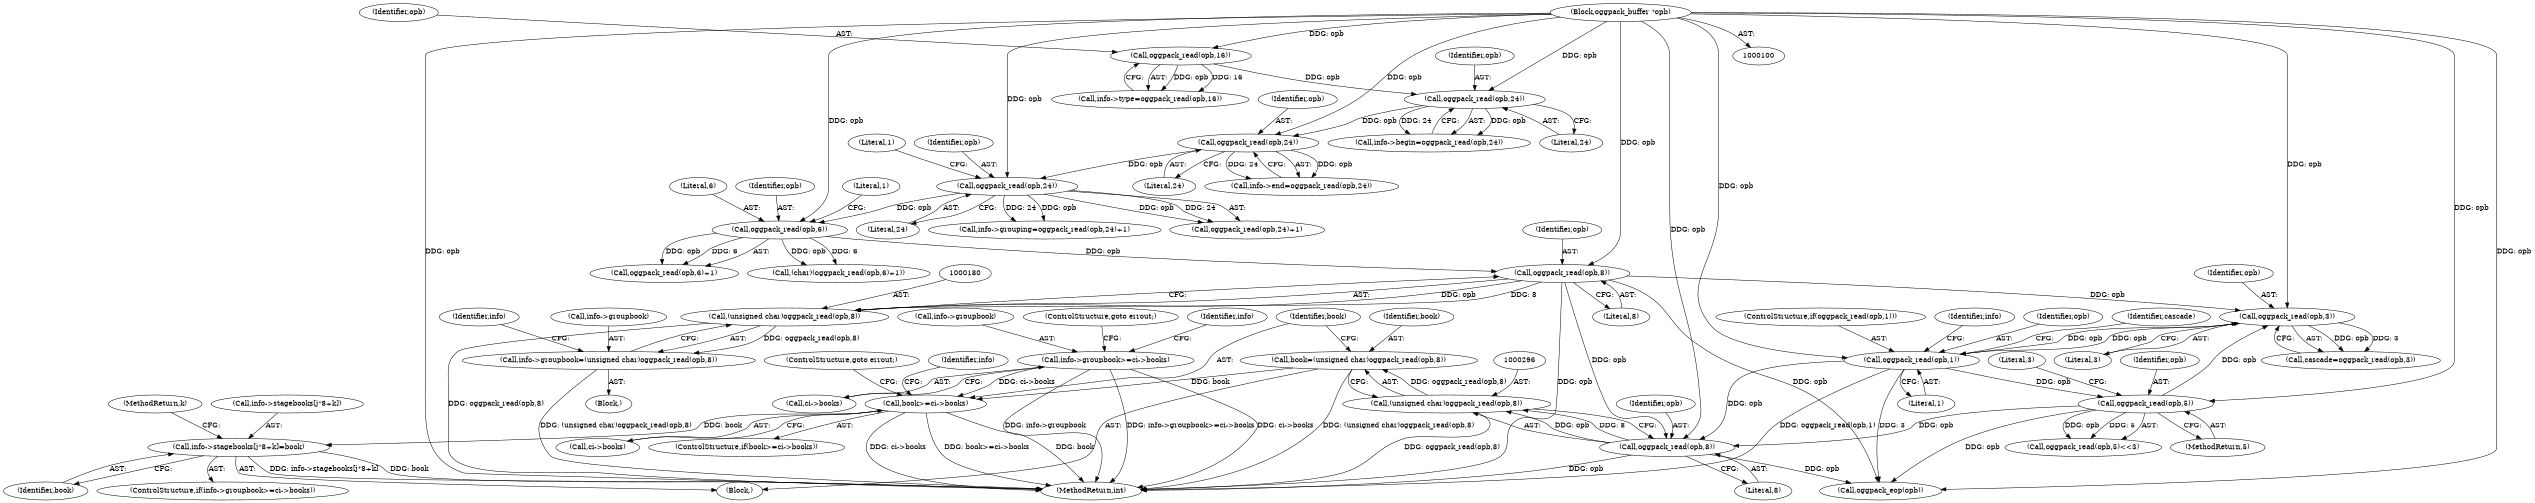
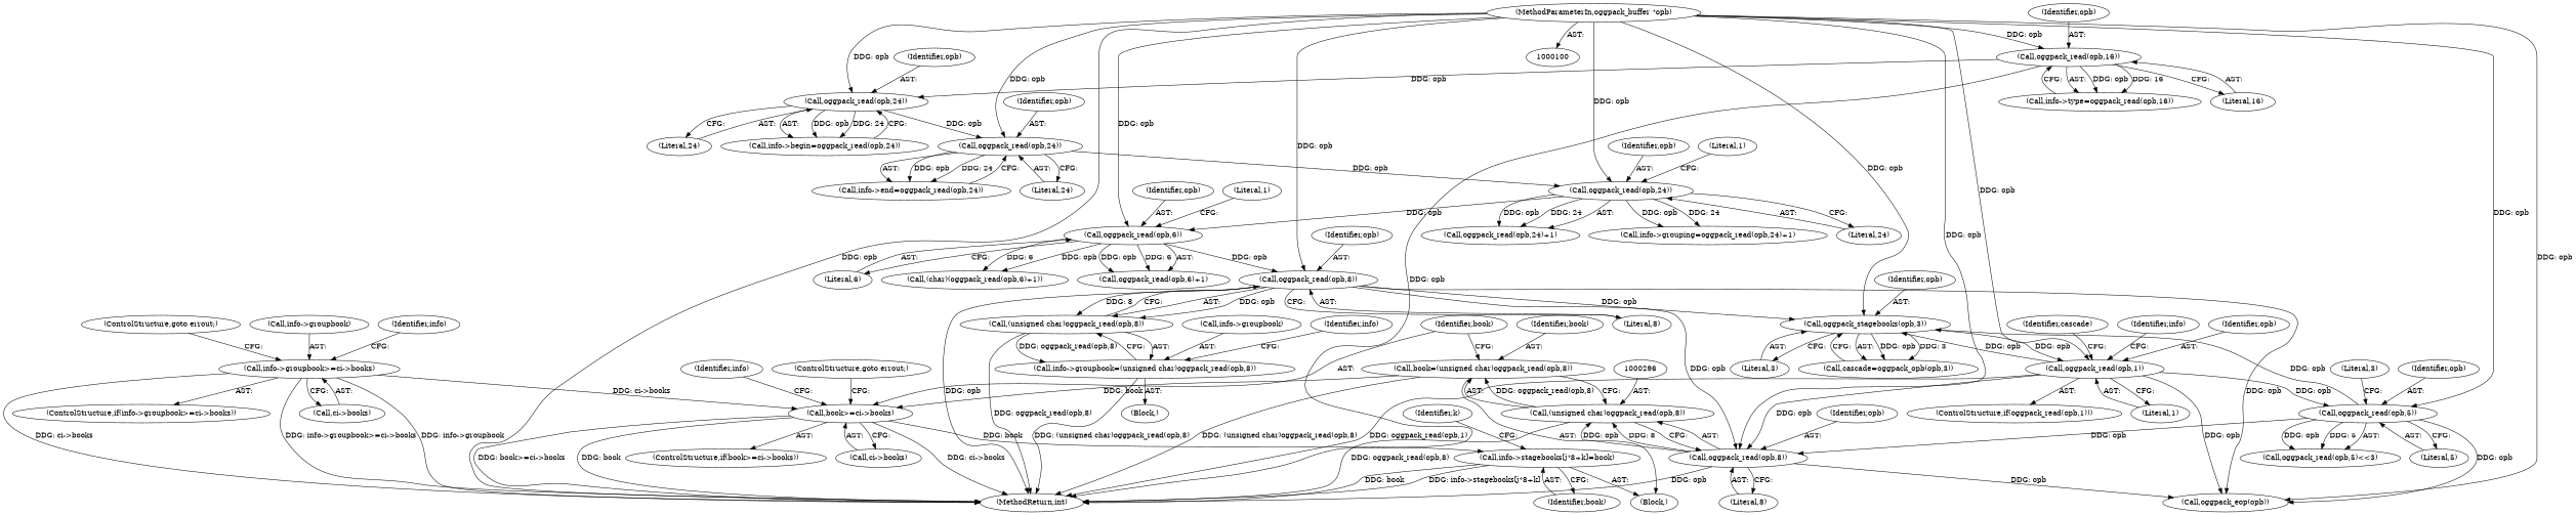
  digraph {
    n1 [label="(Call,info->stagebooks[j*8+k]=book)"]
    n2 [label="(Block,)"]
    n3 [label="(MethodReturn,int)"]
    n4 [label="(Identifier,book)"]
    n5 [label="(Call,book>=ci->books)"]
    n6 [label="(ControlStructure,if(book>=ci->books))"]
    n7 [label="(Call,ci->books)"]
    n8 [label="(Call,book=(unsigned char)oggpack_read(opb,8))"]
    n9 [label="(Call,(unsigned char)oggpack_read(opb,8))"]
    n10 [label="(Call,oggpack_read(opb,8))"]
    n11 [label="(Literal,8)"]
    n12 [label="(Call,oggpack_eop(opb))"]
    n13 [label="(Call,oggpack_read(opb,8))"]
-   n14 [label="(Call,oggpack_read(opb,3))"]
+   n14 [label="(Call,oggpack_stagebooks(opb,3))"]
    n15 [label="(Call,(unsigned char)oggpack_read(opb,8))"]
    n16 [label="(Literal,8)"]
    n17 [label="(Call,oggpack_read(opb,1))"]
    n18 [label="(Literal,3)"]
-   n19 [label="(Call,cascade=oggpack_read(opb,3))"]
+   n19 [label="(Call,cascade=oggpack_opb(opb,3))"]
    n20 [label="(Call,info->groupbook=(unsigned char)oggpack_read(opb,8))"]
    n21 [label="(Call,oggpack_read(opb,6))"]
    n22 [label="(Literal,6)"]
    n23 [label="(Call,(char)(oggpack_read(opb,6)+1))"]
    n24 [label="(Call,oggpack_read(opb,6)+1)"]
    n25 [label="(Call,oggpack_read(opb,24))"]
    n26 [label="(Call,info->grouping=oggpack_read(opb,24)+1)"]
    n27 [label="(Call,oggpack_read(opb,24)+1)"]
    n28 [label="(Literal,24)"]
    n29 [label="(Call,oggpack_read(opb,24))"]
    n30 [label="(Call,info->end=oggpack_read(opb,24))"]
    n31 [label="(Literal,24)"]
    n32 [label="(Call,oggpack_read(opb,24))"]
    n33 [label="(Call,info->begin=oggpack_read(opb,24))"]
    n34 [label="(Literal,24)"]
    n35 [label="(Call,oggpack_read(opb,16))"]
+   n36 [label="(Literal,16)"]
    n37 [label="(Call,info->type=oggpack_read(opb,16))"]
-   n38 [label="(Block,oggpack_buffer *opb)"]
+   n38 [label="(MethodParameterIn,oggpack_buffer *opb)"]
    n39 [label="(Call,oggpack_read(opb,5))"]
    1000100
    n41 [label="(ControlStructure,if(oggpack_read(opb,1)))"]
    n42 [label="(Literal,1)"]
    n43 [label="(Call,oggpack_read(opb,5)<<3)"]
-   n44 [label="(MethodReturn,5)"]
+   n44 [label="(Literal,5)"]
    n45 [label="(Call,info->groupbook>=ci->books)"]
    n46 [label="(ControlStructure,if(info->groupbook>=ci->books))"]
    n47 [label="(Call,ci->books)"]
    n48 [label="(Block,)"]
    n49 [label="(Identifier,book)"]
    n50 [label="(Identifier,info)"]
    n51 [label="(Identifier,opb)"]
    n52 [label="(ControlStructure,goto errout;)"]
    n53 [label="(Identifier,opb)"]
-   n54 [label="(MethodReturn,k)"]
+   n54 [label="(Identifier,k)"]
    n55 [label="(Call,info->groupbook)"]
    n56 [label="(Identifier,info)"]
    n57 [label="(Identifier,opb)"]
    n58 [label="(Literal,1)"]
    n59 [label="(Literal,3)"]
    n60 [label="(Identifier,info)"]
    n61 [label="(Identifier,opb)"]
    n62 [label="(Identifier,book)"]
    n63 [label="(Identifier,opb)"]
    n64 [label="(Call,info->groupbook)"]
    n65 [label="(Identifier,opb)"]
    n66 [label="(ControlStructure,goto errout;)"]
    n67 [label="(Identifier,opb)"]
    n68 [label="(Literal,1)"]
    n69 [label="(Identifier,opb)"]
    n70 [label="(Identifier,opb)"]
-   n71 [label="(Call,info->stagebooks[j*8+k])"]
    n72 [label="(Identifier,opb)"]
    n73 [label="(Identifier,cascade)"]
    n74 [label="(Identifier,info)"]
    1000296
-   1000180
    n1 -> n2 [label="AST: "]
    n1 -> n3 [label="DDG: info->stagebooks[j*8+k]"]
    n1 -> n3 [label="DDG: book"]
    n1 -> n4 [label="CFG: "]
    n4 -> n1 [label="AST: "]
    n5 -> n1 [label="DDG: book"]
    n5 -> n3 [label="DDG: ci->books"]
    n5 -> n3 [label="DDG: book>=ci->books"]
    n5 -> n3 [label="DDG: book"]
    n5 -> n6 [label="AST: "]
    n5 -> n7 [label="CFG: "]
    n7 -> n5 [label="AST: "]
    n8 -> n2 [label="AST: "]
    n8 -> n3 [label="DDG: (unsigned char)oggpack_read(opb,8)"]
    n8 -> n5 [label="DDG: book"]
    n8 -> n9 [label="CFG: "]
    n9 -> n3 [label="DDG: oggpack_read(opb,8)"]
    n9 -> n8 [label="AST: "]
    n9 -> n8 [label="DDG: oggpack_read(opb,8)"]
    n9 -> n10 [label="CFG: "]
    n10 -> n3 [label="DDG: opb"]
    n10 -> n9 [label="AST: "]
    n10 -> n9 [label="DDG: opb"]
    n10 -> n9 [label="DDG: 8"]
    n10 -> n11 [label="CFG: "]
    n10 -> n12 [label="DDG: opb"]
    n11 -> n10 [label="AST: "]
    n13 -> n3 [label="DDG: opb"]
    n13 -> n10 [label="DDG: opb"]
    n13 -> n12 [label="DDG: opb"]
    n13 -> n14 [label="DDG: opb"]
    n13 -> n15 [label="AST: "]
    n13 -> n15 [label="DDG: opb"]
    n13 -> n15 [label="DDG: 8"]
    n13 -> n16 [label="CFG: "]
    n14 -> n17 [label="DDG: opb"]
    n14 -> n18 [label="CFG: "]
    n14 -> n19 [label="AST: "]
    n14 -> n19 [label="DDG: opb"]
    n14 -> n19 [label="DDG: 3"]
    n15 -> n3 [label="DDG: oggpack_read(opb,8)"]
    n15 -> n13 [label="CFG: "]
    n15 -> n20 [label="AST: "]
    n15 -> n20 [label="DDG: oggpack_read(opb,8)"]
    n16 -> n13 [label="AST: "]
    n17 -> n3 [label="DDG: oggpack_read(opb,1)"]
    n17 -> n10 [label="DDG: opb"]
-   n17 -> n12 [label="DDG: 3"]
+   n17 -> n12 [label="DDG: opb"]
    n17 -> n14 [label="DDG: opb"]
    n17 -> n39 [label="DDG: opb"]
-   n41 -> n17 [label="AST: "]
+   n17 -> n41 [label="AST: "]
    n17 -> n42 [label="CFG: "]
    n18 -> n14 [label="AST: "]
    n19 -> n14 [label="CFG: "]
    n20 -> n3 [label="DDG: (unsigned char)oggpack_read(opb,8)"]
    n20 -> n15 [label="CFG: "]
    n20 -> n48 [label="AST: "]
    n21 -> n13 [label="DDG: opb"]
+   n21 -> n22 [label="CFG: "]
    n21 -> n23 [label="DDG: opb"]
    n21 -> n23 [label="DDG: 6"]
    n21 -> n24 [label="AST: "]
    n21 -> n24 [label="DDG: opb"]
    n21 -> n24 [label="DDG: 6"]
    n22 -> n21 [label="AST: "]
    n25 -> n21 [label="DDG: opb"]
    n25 -> n26 [label="DDG: opb"]
    n25 -> n26 [label="DDG: 24"]
    n25 -> n27 [label="AST: "]
    n25 -> n27 [label="DDG: opb"]
    n25 -> n27 [label="DDG: 24"]
    n25 -> n28 [label="CFG: "]
    n28 -> n25 [label="AST: "]
    n29 -> n25 [label="DDG: opb"]
    n29 -> n30 [label="AST: "]
    n29 -> n30 [label="DDG: opb"]
    n29 -> n30 [label="DDG: 24"]
    n29 -> n31 [label="CFG: "]
    n30 -> n29 [label="CFG: "]
    n31 -> n29 [label="AST: "]
    n32 -> n29 [label="DDG: opb"]
    n32 -> n33 [label="AST: "]
    n32 -> n33 [label="DDG: opb"]
    n32 -> n33 [label="DDG: 24"]
    n32 -> n34 [label="CFG: "]
    n33 -> n32 [label="CFG: "]
    n34 -> n32 [label="AST: "]
+   n35 -> n3 [label="DDG: opb"]
    n35 -> n32 [label="DDG: opb"]
+   n35 -> n36 [label="CFG: "]
    n35 -> n37 [label="AST: "]
    n35 -> n37 [label="DDG: opb"]
    n35 -> n37 [label="DDG: 16"]
+   n36 -> n35 [label="AST: "]
    n37 -> n35 [label="CFG: "]
    n38 -> n3 [label="DDG: opb"]
    n38 -> n10 [label="DDG: opb"]
    n38 -> n12 [label="DDG: opb"]
    n38 -> n13 [label="DDG: opb"]
    n38 -> n14 [label="DDG: opb"]
    n38 -> n17 [label="DDG: opb"]
    n38 -> n21 [label="DDG: opb"]
    n38 -> n25 [label="DDG: opb"]
    n38 -> n29 [label="DDG: opb"]
    n38 -> n32 [label="DDG: opb"]
    n38 -> n35 [label="DDG: opb"]
    n38 -> n39 [label="DDG: opb"]
    n38 -> 1000100 [label="AST: "]
    n39 -> n10 [label="DDG: opb"]
    n39 -> n12 [label="DDG: opb"]
    n39 -> n14 [label="DDG: opb"]
    n39 -> n43 [label="AST: "]
    n39 -> n43 [label="DDG: opb"]
    n39 -> n43 [label="DDG: 5"]
    n39 -> n44 [label="CFG: "]
    n42 -> n17 [label="AST: "]
    n44 -> n39 [label="AST: "]
    n45 -> n3 [label="DDG: info->groupbook>=ci->books"]
    n45 -> n3 [label="DDG: info->groupbook"]
    n45 -> n3 [label="DDG: ci->books"]
    n45 -> n5 [label="DDG: ci->books"]
-   n1 -> n46 [label="AST: "]
+   n45 -> n46 [label="AST: "]
    n45 -> n47 [label="CFG: "]
    n47 -> n45 [label="AST: "]
    n49 -> n8 [label="AST: "]
    n50 -> n17 [label="CFG: "]
    n51 -> n25 [label="AST: "]
    n52 -> n45 [label="CFG: "]
    n53 -> n14 [label="AST: "]
    n54 -> n1 [label="CFG: "]
    n55 -> n45 [label="AST: "]
    n56 -> n45 [label="CFG: "]
    n57 -> n13 [label="AST: "]
    n58 -> n21 [label="CFG: "]
    n59 -> n39 [label="CFG: "]
    n60 -> n20 [label="CFG: "]
    n61 -> n35 [label="AST: "]
    n62 -> n5 [label="AST: "]
    n62 -> n8 [label="CFG: "]
    n63 -> n39 [label="AST: "]
    n64 -> n20 [label="AST: "]
    n65 -> n32 [label="AST: "]
    n66 -> n5 [label="CFG: "]
    n67 -> n10 [label="AST: "]
    n68 -> n25 [label="CFG: "]
    n69 -> n29 [label="AST: "]
    n70 -> n17 [label="AST: "]
-   n71 -> n1 [label="AST: "]
    n72 -> n21 [label="AST: "]
    n73 -> n17 [label="CFG: "]
    n74 -> n5 [label="CFG: "]
    1000296 -> n9 [label="AST: "]
-   1000180 -> n15 [label="AST: "]
  }
